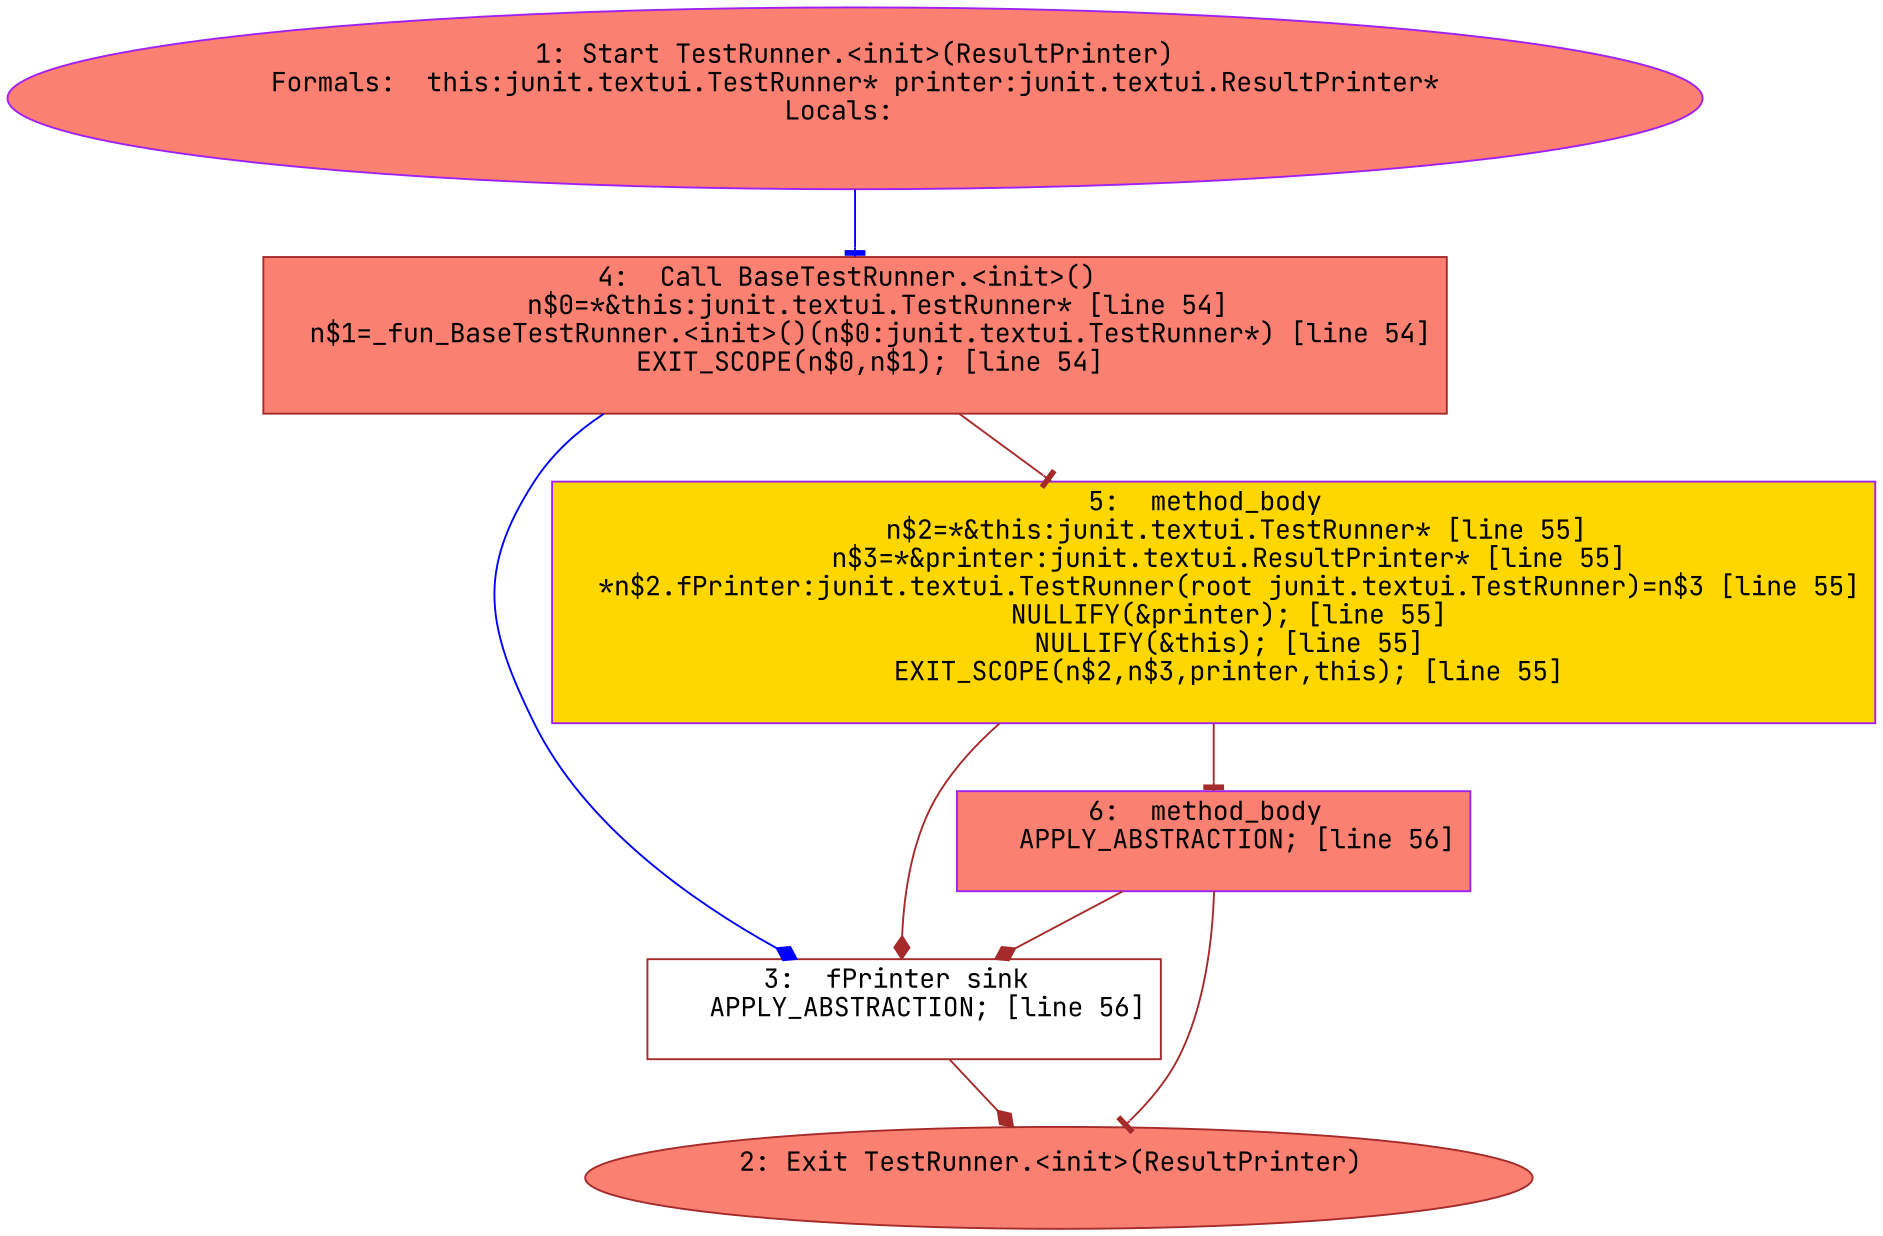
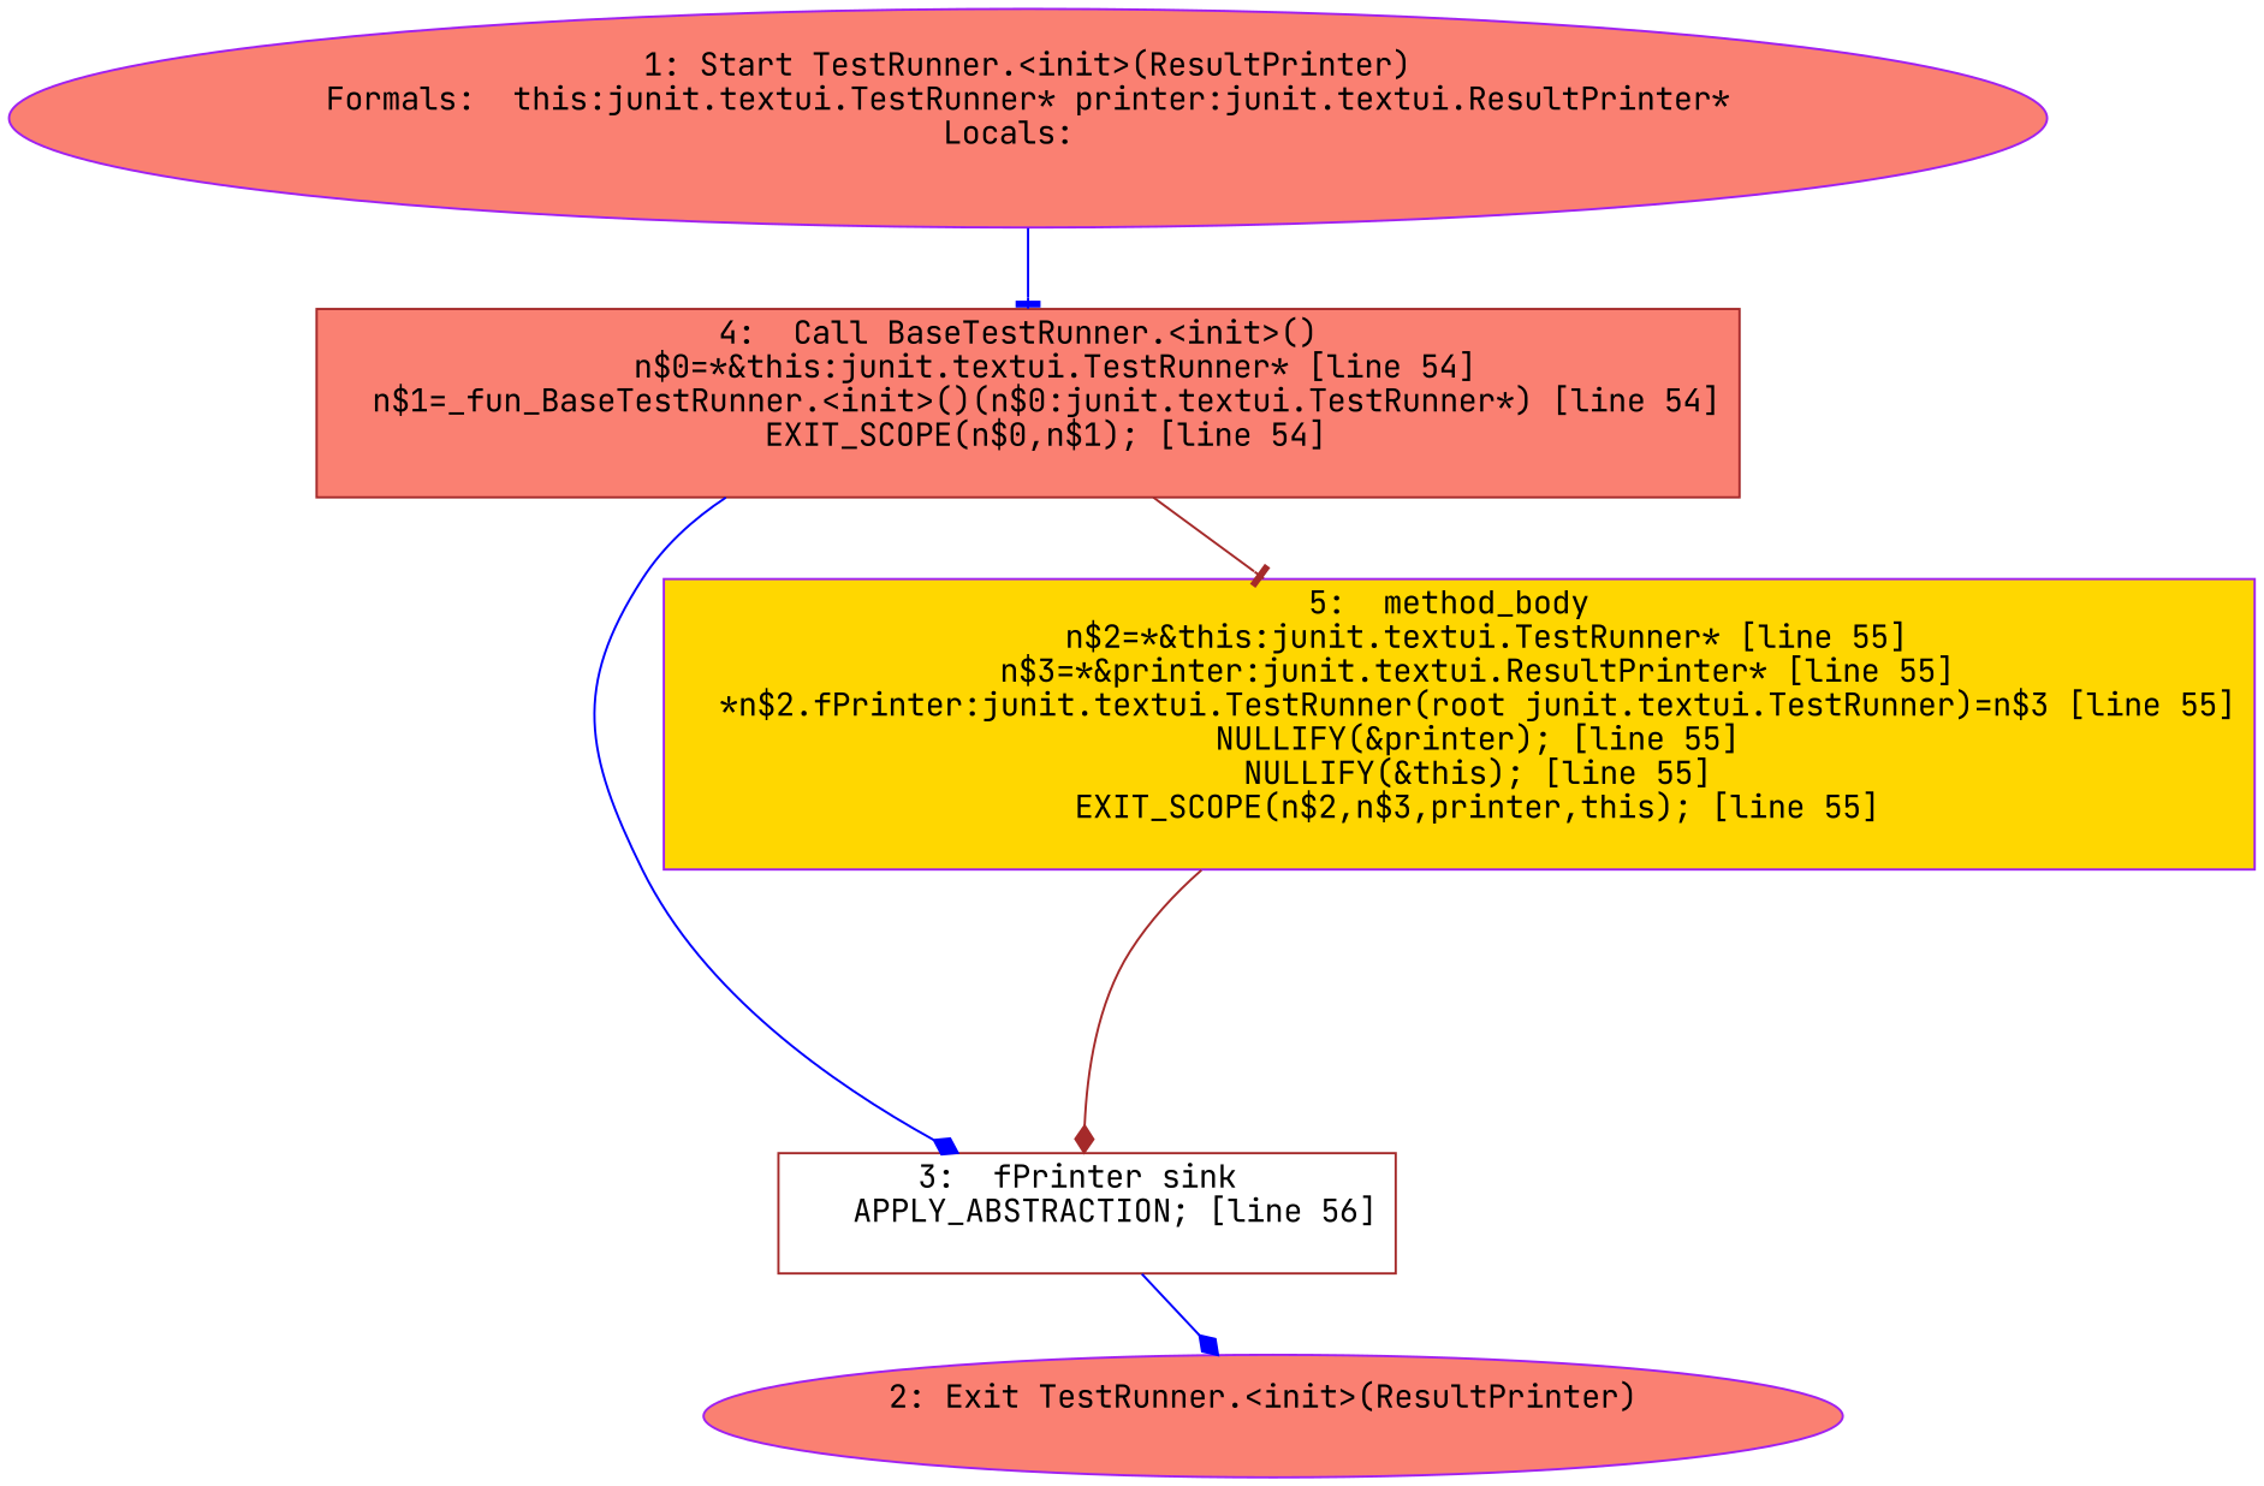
  digraph {
    fontname="JetBrains Mono"
    node [color=purple fillcolor=salmon fontname="JetBrains Mono" style=filled shape=box]
    edge [arrowhead=tee color=brown fontname="JetBrains Mono"]
    n1 [label="1: Start TestRunner.<init>(ResultPrinter)\nFormals:  this:junit.textui.TestRunner* printer:junit.textui.ResultPrinter*\nLocals:  \n  " shape=""]
    n2 [color=brown label="4:  Call BaseTestRunner.<init>() \n   n$0=*&this:junit.textui.TestRunner* [line 54]\n  n$1=_fun_BaseTestRunner.<init>()(n$0:junit.textui.TestRunner*) [line 54]\n  EXIT_SCOPE(n$0,n$1); [line 54]\n "]
    n3 [color=brown fillcolor=white label="3:  fPrinter sink \n   APPLY_ABSTRACTION; [line 56]\n "]
    n4 [fillcolor=gold label="5:  method_body \n   n$2=*&this:junit.textui.TestRunner* [line 55]\n  n$3=*&printer:junit.textui.ResultPrinter* [line 55]\n  *n$2.fPrinter:junit.textui.TestRunner(root junit.textui.TestRunner)=n$3 [line 55]\n  NULLIFY(&printer); [line 55]\n  NULLIFY(&this); [line 55]\n  EXIT_SCOPE(n$2,n$3,printer,this); [line 55]\n "]
-   n5 [color=brown label="2: Exit TestRunner.<init>(ResultPrinter) \n  " shape=""]
-   n6 [label="6:  method_body \n   APPLY_ABSTRACTION; [line 56]\n "]
+   n5 [label="2: Exit TestRunner.<init>(ResultPrinter) \n  " shape=""]
    n1 -> n2 [color=blue]
    n2 -> n3 [arrowhead=diamond color=blue]
    n2 -> n4
-   n3 -> n5 [arrowhead=diamond]
+   n3 -> n5 [arrowhead=diamond color=blue]
    n4 -> n3 [arrowhead=diamond]
-   n4 -> n6
-   n6 -> n3 [arrowhead=diamond]
-   n6 -> n5
  }
